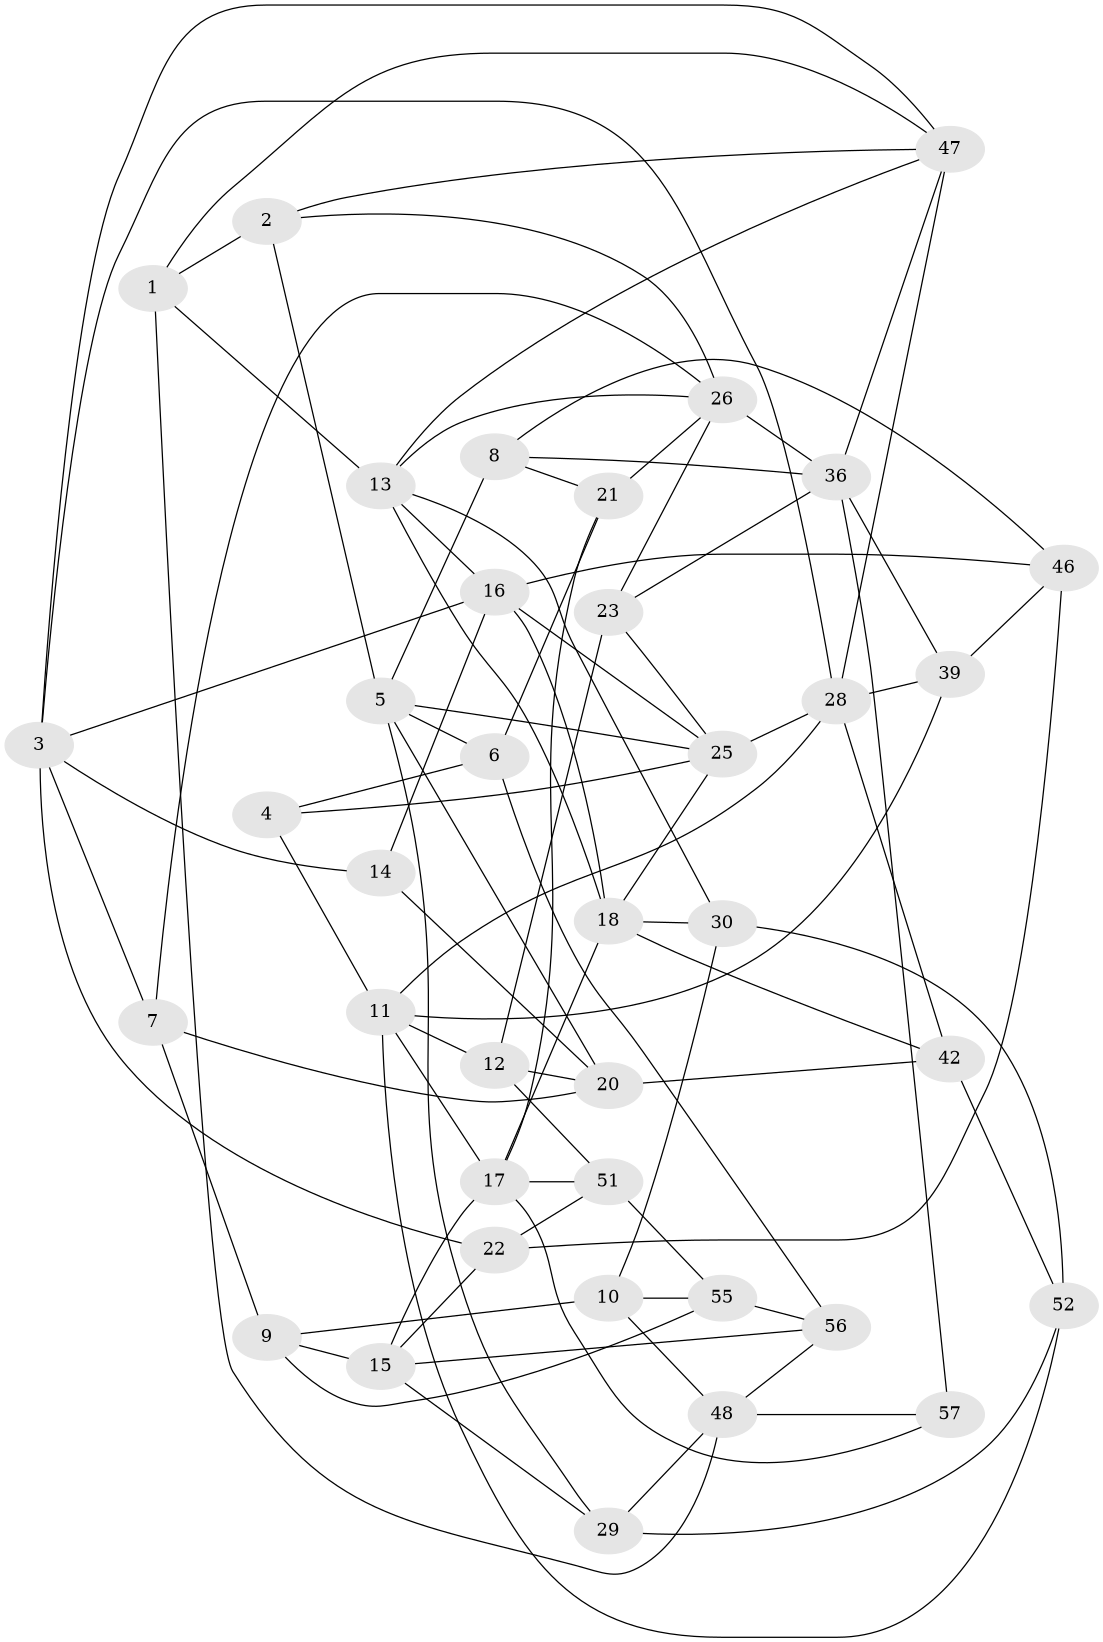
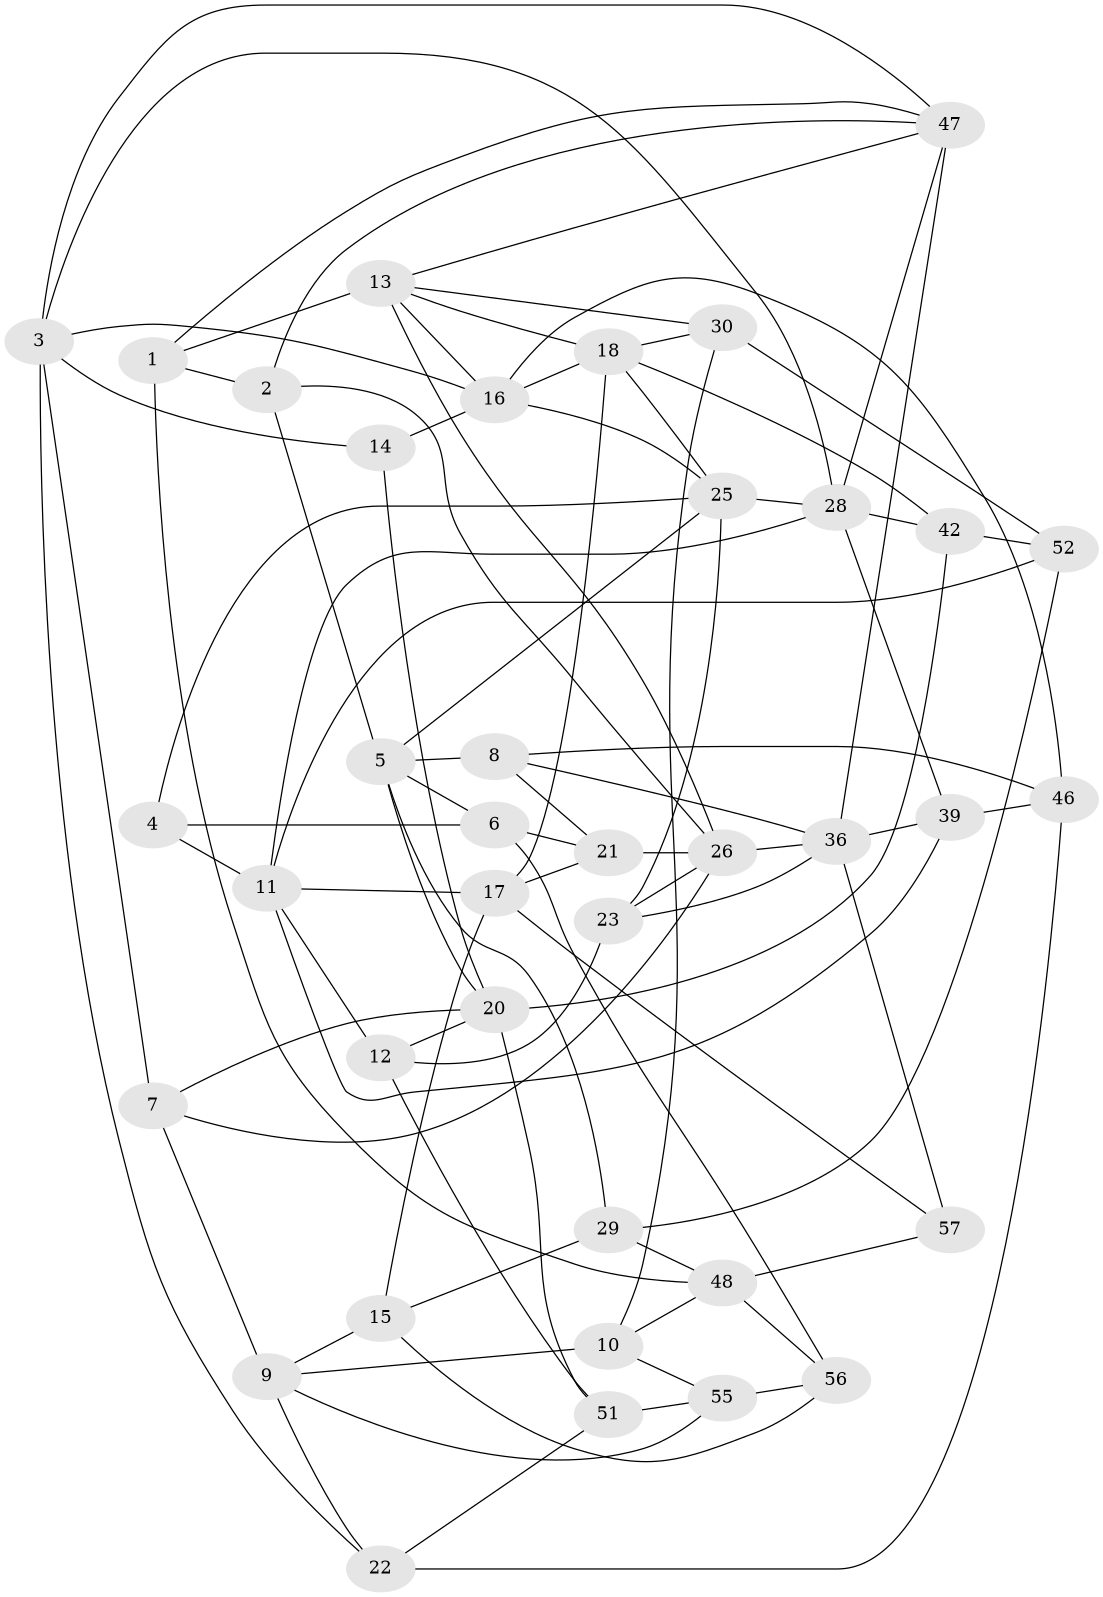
  graph {
    rankdir=LR
    node [color=gray90 style=filled]
    2 [super="+34"]
    47 [super="+49"]
    5 [super="+40"]
    26 [super="+43"]
    1
    13 [super="+53"]
    48 [super="+50"]
    16 [super="+19"]
    30
    18 [super="+54"]
    56
    57
    6
    25 [super="+37"]
    8
    20 [super="+44"]
    29 [super="+33"]
    36 [super="+45"]
    3 [super="+38"]
    7 [super="+32"]
    14
    22
    28 [super="+41"]
    9
    46
    51
    39
    42
    4
    11 [super="+35"]
    21
    12
    17 [super="+31"]
    52
    10
    15 [super="+27"]
    55
    23
    2 -- 47
    2 -- 5
    2 -- 26
    5 -- 6
    5 -- 25
    5 -- 8
    5 -- 20
    5 -- 29
    26 -- 36
    1 -- 2
    1 -- 47
    1 -- 13
    1 -- 48
    13 -- 47
    13 -- 26
    13 -- 16
    13 -- 30
    13 -- 18
    48 -- 56
    48 -- 57
    16 -- 18
    16 -- 25
    16 -- 46
    30 -- 52
    18 -- 30
    18 -- 25
    18 -- 42
    6 -- 56
    6 -- 21
    25 -- 28
    8 -- 36
    8 -- 46
    8 -- 21
-   17 -- 51
+   20 -- 51
    20 -- 42
    29 -- 48 [weight=2]
    29 -- 52
    36 -- 47
    36 -- 57
    36 -- 39
    3 -- 47
    3 -- 16
    3 -- 7
    3 -- 14
    3 -- 22
    3 -- 28
    7 -- 26
    7 -- 20
    7 -- 9
    14 -- 16
    14 -- 20
    22 -- 46
    22 -- 51
    28 -- 47
    28 -- 39
    28 -- 42
    9 -- 10
    9 -- 15
    9 -- 55
    51 -- 55
    39 -- 46
    42 -- 52
    4 -- 6
    4 -- 25
    4 -- 11
    11 -- 28
    11 -- 39
    11 -- 12
    11 -- 17
    11 -- 52
    21 -- 26
    12 -- 20
    12 -- 51
    12 -- 23
    17 -- 18
    17 -- 57
    17 -- 21
    10 -- 48
    10 -- 30
    10 -- 55
    15 -- 56
    15 -- 29
-   15 -- 22
+   9 -- 22
    15 -- 17 [weight=2]
    55 -- 56
    23 -- 26
    23 -- 25
    23 -- 36
  }
